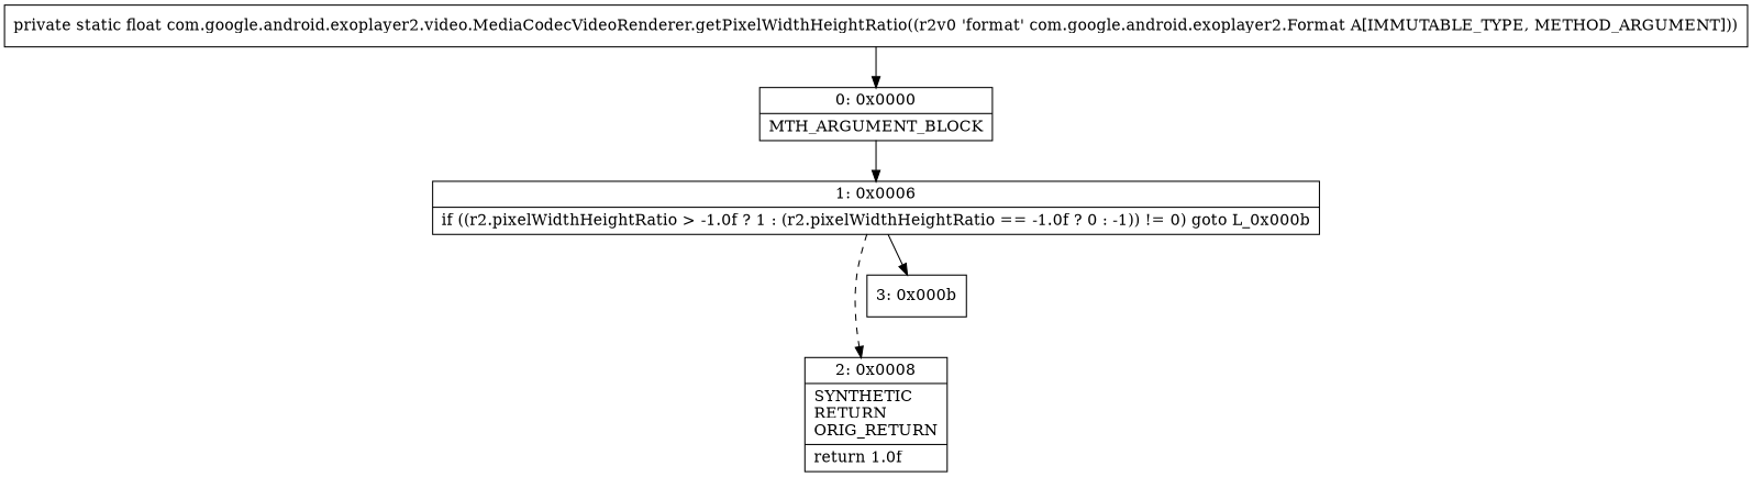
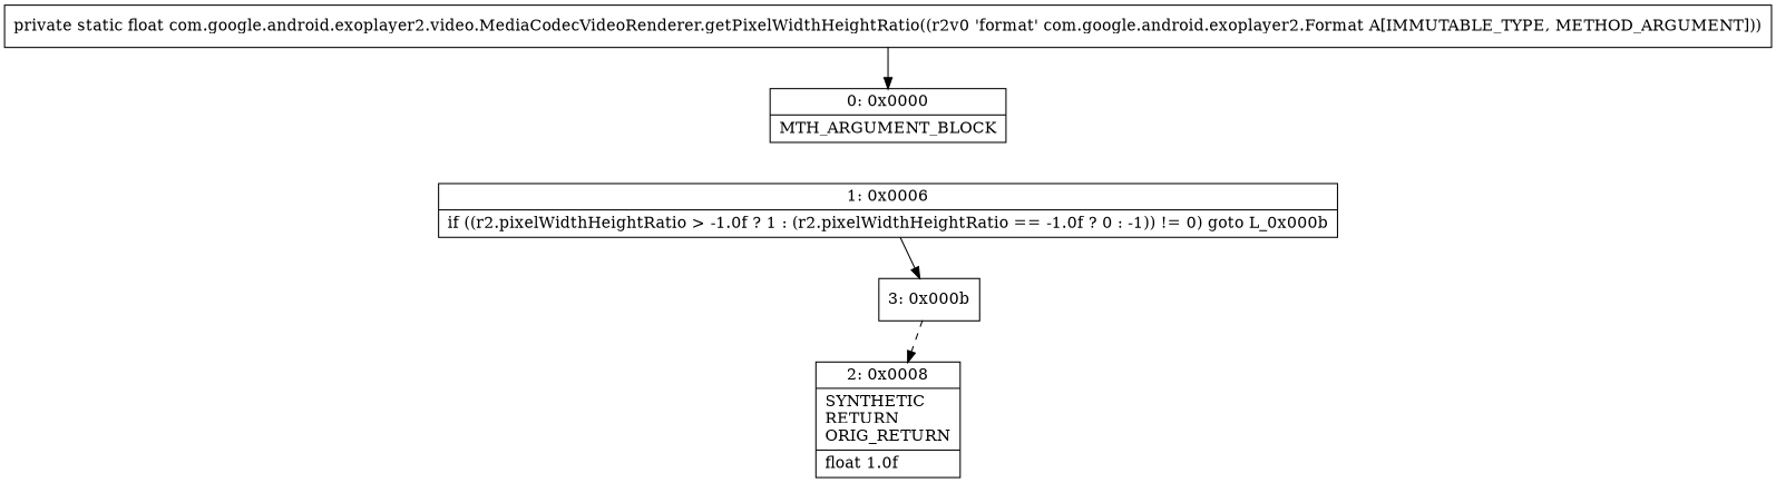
  digraph {
    node [shape=record]
    n1 [label="{0\:\ 0x0000|MTH_ARGUMENT_BLOCK\l}"]
    n2 [label="{1\:\ 0x0006|if ((r2.pixelWidthHeightRatio \> \-1.0f ? 1 : (r2.pixelWidthHeightRatio == \-1.0f ? 0 : \-1)) != 0) goto L_0x000b\l}"]
-   n3 [label="{2\:\ 0x0008|SYNTHETIC\lRETURN\lORIG_RETURN\l|return 1.0f\l}"]
+   n3 [label="{2\:\ 0x0008|SYNTHETIC\lRETURN\lORIG_RETURN\l|float 1.0f\l}"]
    n4 [label="{3\:\ 0x000b}"]
    n5 [label="{private static float com.google.android.exoplayer2.video.MediaCodecVideoRenderer.getPixelWidthHeightRatio((r2v0 'format' com.google.android.exoplayer2.Format A[IMMUTABLE_TYPE, METHOD_ARGUMENT])) }"]
-   n1 -> n2
-   n2 -> n3 [style=dashed]
+   n4 -> n3 [style=dashed]
    n2 -> n4
    n5 -> n1
  }
